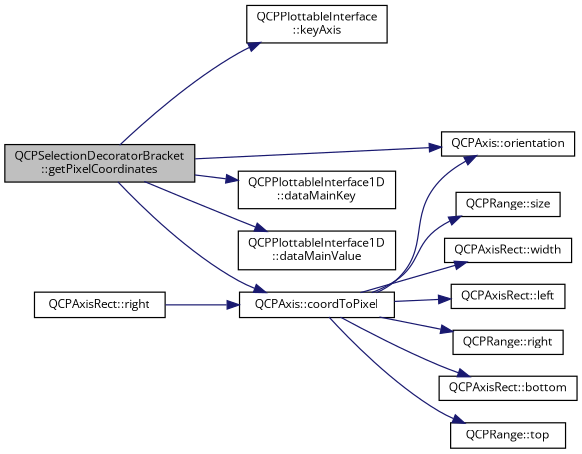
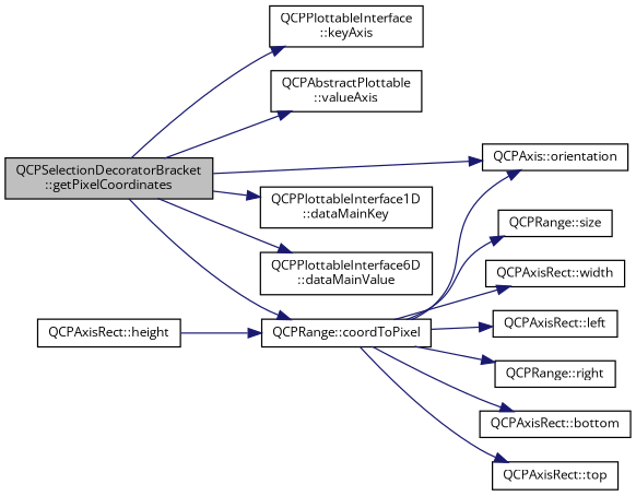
  digraph {
    fontname="Open Sans"
    rankdir=LR
    node [color=black fillcolor=white fontname="Open Sans" fontsize=10 shape=record style=filled]
    edge [color=midnightblue fontname="Open Sans" fontsize=10 labelfontname=Helvetica labelfontsize=10 style=solid]
    n1 [fillcolor=grey75 fontcolor=black height=0.2 label="QCPSelectionDecoratorBracket\l::getPixelCoordinates" width=0.4]
    n2 [height=0.2 label="QCPPlottableInterface\l::keyAxis" width=0.4]
+   n3 [height=0.2 label="QCPAbstractPlottable\l::valueAxis" width=0.4]
    n4 [height=0.2 label="QCPAxis::orientation" width=0.4]
-   n5 [height=0.2 label="QCPAxis::coordToPixel" width=0.4]
+   n5 [height=0.2 label="QCPRange::coordToPixel" width=0.4]
    n6 [height=0.2 label="QCPPlottableInterface1D\l::dataMainKey" width=0.4]
-   n7 [height=0.2 label="QCPPlottableInterface1D\l::dataMainValue" width=0.4]
+   n7 [height=0.2 label="QCPPlottableInterface6D\l::dataMainValue" width=0.4]
    n8 [height=0.2 label="QCPRange::size" width=0.4]
    n9 [height=0.2 label="QCPAxisRect::width" width=0.4]
    n10 [height=0.2 label="QCPAxisRect::left" width=0.4]
    n11 [height=0.2 label="QCPRange::right" width=0.4]
    n12 [height=0.2 label="QCPAxisRect::bottom" width=0.4]
-   n13 [height=0.2 label="QCPRange::top" width=0.4]
-   n14 [height=0.2 label="QCPAxisRect::right" width=0.4]
+   n13 [height=0.2 label="QCPAxisRect::top" width=0.4]
+   n14 [height=0.2 label="QCPAxisRect::height" width=0.4]
    n1 -> n2
+   n1 -> n3
    n1 -> n4
    n1 -> n5
    n1 -> n6
    n1 -> n7
    n5 -> n4
    n5 -> n8
    n5 -> n9
    n5 -> n10
    n5 -> n11
    n5 -> n12
    n5 -> n13
    n14 -> n5
  }
